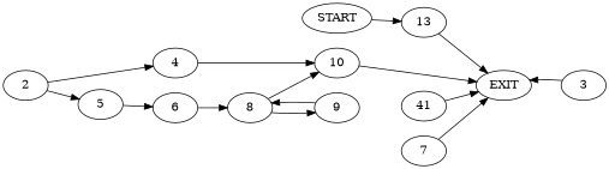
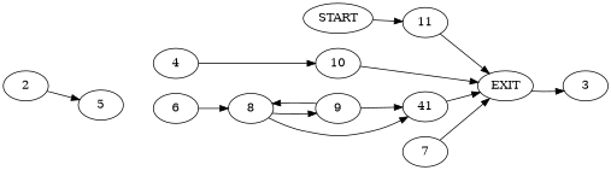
  digraph {
    rankdir=LR
    n1 [label=START]
-   13
+   13 [label=11]
    n3 [label=EXIT]
    2
    4
    5
    3
    10
    6
    8
    7
    9
    n13 [label=41]
    n1 -> 13
    13 -> n3
-   2 -> 4
    2 -> 5
    4 -> 10
-   5 -> 6
-   3 -> n3
+   n3 -> 3
    10 -> n3
    6 -> 8
-   8 -> 10
+   8 -> n13
    8 -> 9
    7 -> n3
    9 -> 8
+   9 -> n13
    n13 -> n3
  }
